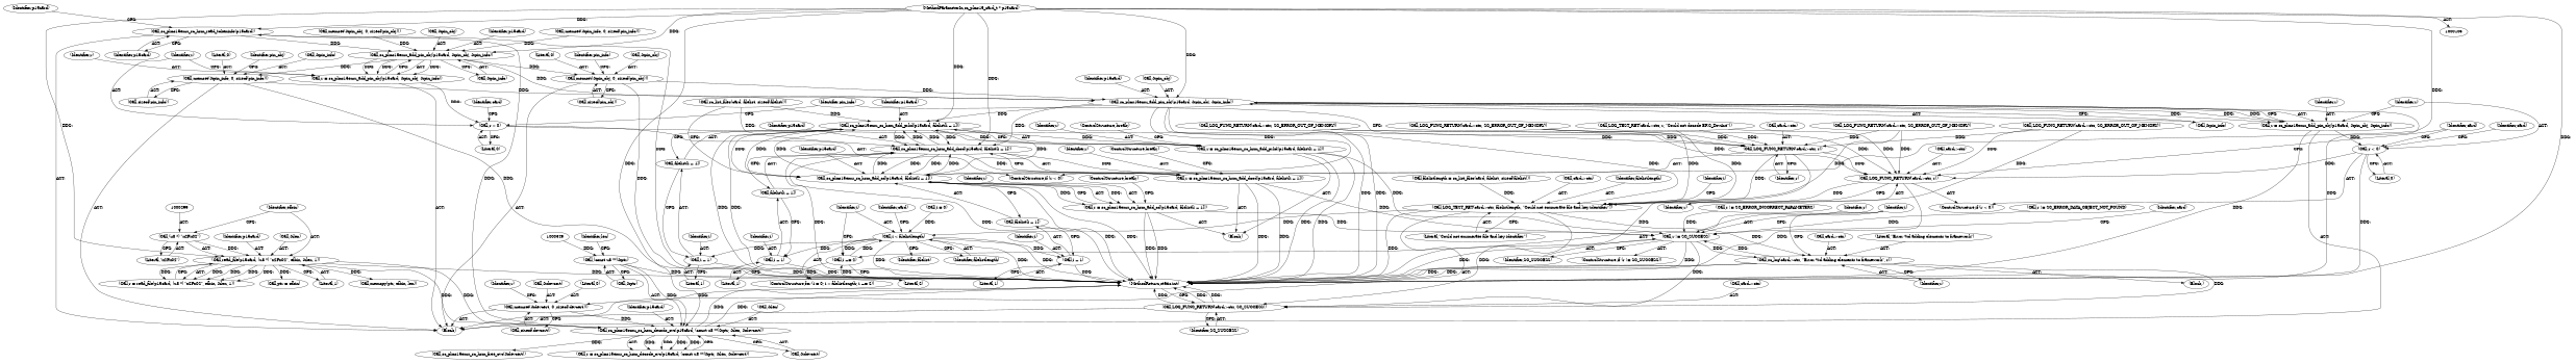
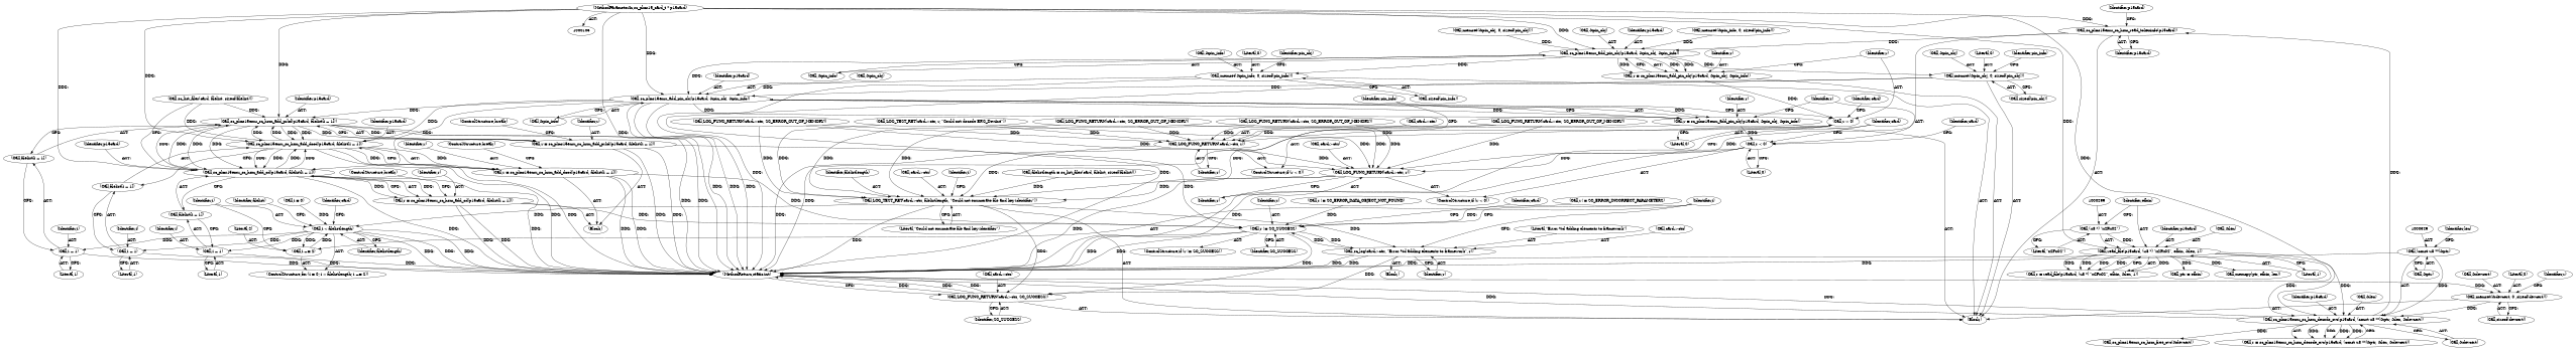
  digraph {
    n1 [label="(Call,sc_pkcs15emu_sc_hsm_read_tokeninfo(p15card))"]
    n2 [label="(Call,sc_pkcs15emu_add_pin_obj(p15card, &pin_obj, &pin_info))"]
    n3 [label="(Block,)"]
    n4 [label="(MethodReturn,static int)"]
    n5 [label="(Identifier,p15card)"]
    n6 [label="(Call,sc_pkcs15emu_add_pin_obj(p15card, &pin_obj, &pin_info))"]
    n7 [label="(Call,r = sc_pkcs15emu_add_pin_obj(p15card, &pin_obj, &pin_info))"]
    n8 [label="(Call,memset(&pin_info, 0, sizeof(pin_info)))"]
    n9 [label="(Call,memset(&pin_obj, 0, sizeof(pin_obj)))"]
    n10 [label="(Call,&pin_info)"]
    n11 [label="(Call,memset(&devcert, 0 ,sizeof(devcert)))"]
    n12 [label="(Call,LOG_FUNC_RETURN(card->ctx, SC_SUCCESS))"]
    n13 [label="(Call,sc_pkcs15emu_sc_hsm_decode_cvc(p15card, (const u8 **)&ptr, &len, &devcert))"]
    n14 [label="(Call,sc_pkcs15emu_sc_hsm_free_cvc(&devcert))"]
    n15 [label="(Call,r = sc_pkcs15emu_sc_hsm_decode_cvc(p15card, (const u8 **)&ptr, &len, &devcert))"]
    n16 [label="(Call,&devcert)"]
    n17 [label="(Call,read_file(p15card, (u8 *) \"\x2F\x02\", efbin, &len, 1))"]
    n18 [label="(Literal,1)"]
    n19 [label="(Call,r = read_file(p15card, (u8 *) \"\x2F\x02\", efbin, &len, 1))"]
    n20 [label="(Call,ptr = efbin)"]
    n21 [label="(Call,memcpy(ptr, efbin, len))"]
    n22 [label="(MethodParameterIn,sc_pkcs15_card_t * p15card)"]
    n23 [label="(Call,sc_pkcs15emu_sc_hsm_add_prkd(p15card, filelist[i + 1]))"]
    n24 [label="(Call,sc_pkcs15emu_sc_hsm_add_dcod(p15card, filelist[i + 1]))"]
    n25 [label="(Call,sc_pkcs15emu_sc_hsm_add_cd(p15card, filelist[i + 1]))"]
    1000105
    n27 [label="(Call,r = sc_pkcs15emu_add_pin_obj(p15card, &pin_obj, &pin_info))"]
    n28 [label="(Call,&pin_info)"]
    n29 [label="(Call,filelist[i + 1])"]
    n30 [label="(Call,r = sc_pkcs15emu_sc_hsm_add_prkd(p15card, filelist[i + 1]))"]
    n31 [label="(Call,filelist[i + 1])"]
    n32 [label="(Call,r = sc_pkcs15emu_sc_hsm_add_dcod(p15card, filelist[i + 1]))"]
    n33 [label="(Call,filelist[i + 1])"]
    n34 [label="(Call,r = sc_pkcs15emu_sc_hsm_add_cd(p15card, filelist[i + 1]))"]
    n35 [label="(Call,(u8 *) \"\x2F\x02\")"]
    n36 [label="(Literal,\"\x2F\x02\")"]
    n37 [label="(Call,(const u8 **)&ptr)"]
    n38 [label="(Call,&ptr)"]
    n39 [label="(Call,sizeof(devcert))"]
    n40 [label="(Call,r < 0)"]
    n41 [label="(Call,sizeof(pin_info))"]
    n42 [label="(Call,sizeof(pin_obj))"]
    n43 [label="(Call,LOG_FUNC_RETURN(card->ctx, r))"]
    n44 [label="(Literal,0)"]
    n45 [label="(ControlStructure,if (r < 0))"]
    n46 [label="(Call,LOG_FUNC_RETURN(card->ctx, r))"]
    n47 [label="(Call,LOG_TEST_RET(card->ctx, filelistlength, \"Could not enumerate file and key identifier\"))"]
    n48 [label="(Identifier,r)"]
    n49 [label="(Identifier,r)"]
    n50 [label="(ControlStructure,if (r < 0))"]
    n51 [label="(Call,i < filelistlength)"]
    n52 [label="(Call,sc_log(card->ctx, \"Error %d adding elements to framework\", r))"]
    n53 [label="(Literal,\"Could not enumerate file and key identifier\")"]
    n54 [label="(Call,i += 2)"]
    n55 [label="(Call,i + 1)"]
    n56 [label="(Call,i + 1)"]
    n57 [label="(Call,i + 1)"]
    n58 [label="(Identifier,filelistlength)"]
    n59 [label="(ControlStructure,for (i = 0; i < filelistlength; i += 2))"]
    n60 [label="(Call,r != SC_SUCCESS)"]
    n61 [label="(Block,)"]
    n62 [label="(Identifier,r)"]
    n63 [label="(Identifier,SC_SUCCESS)"]
    n64 [label="(Literal,2)"]
    n65 [label="(Literal,1)"]
    n66 [label="(Literal,1)"]
    n67 [label="(Literal,1)"]
    n68 [label="(ControlStructure,if (r != SC_SUCCESS))"]
    n69 [label="(Identifier,SC_SUCCESS)"]
    n70 [label="(Call,r < 0)"]
    n71 [label="(Literal,0)"]
    n72 [label="(Block,)"]
    n73 [label="(Call,card->ctx)"]
    n74 [label="(Call,card->ctx)"]
    n75 [label="(Identifier,p15card)"]
    n76 [label="(Identifier,r)"]
    n77 [label="(Literal,\"Error %d adding elements to framework\")"]
    n78 [label="(Identifier,r)"]
    n79 [label="(Call,r != SC_ERROR_DATA_OBJECT_NOT_FOUND)"]
    n80 [label="(Call,LOG_FUNC_RETURN(card->ctx, SC_ERROR_OUT_OF_MEMORY))"]
    n81 [label="(Identifier,p15card)"]
    n82 [label="(Identifier,p15card)"]
    n83 [label="(Identifier,r)"]
    n84 [label="(Call,LOG_TEST_RET(card->ctx, r, \"Could not decode EF.C_DevAut\"))"]
    n85 [label="(ControlStructure,break;)"]
    n86 [label="(Call,card->ctx)"]
    n87 [label="(Identifier,r)"]
    n88 [label="(Identifier,pin_info)"]
    n89 [label="(Call,&devcert)"]
    n90 [label="(Call,&pin_obj)"]
    n91 [label="(Identifier,card)"]
    n92 [label="(Identifier,p15card)"]
    n93 [label="(Call,card->ctx)"]
    n94 [label="(Identifier,pin_info)"]
    n95 [label="(Identifier,i)"]
    n96 [label="(Literal,0)"]
    n97 [label="(Call,LOG_FUNC_RETURN(card->ctx, SC_ERROR_OUT_OF_MEMORY))"]
    n98 [label="(Identifier,i)"]
    n99 [label="(Identifier,card)"]
    n100 [label="(ControlStructure,break;)"]
    n101 [label="(Identifier,card)"]
    n102 [label="(Call,&len)"]
    n103 [label="(Call,&len)"]
    n104 [label="(Call,&pin_obj)"]
    n105 [label="(Identifier,p15card)"]
    n106 [label="(Call,r != SC_ERROR_INCORRECT_PARAMETERS)"]
    n107 [label="(Identifier,i)"]
    n108 [label="(Identifier,i)"]
    n109 [label="(Identifier,p15card)"]
    n110 [label="(Identifier,i)"]
    n111 [label="(Identifier,pin_obj)"]
    n112 [label="(Call,filelistlength = sc_list_files(card, filelist, sizeof(filelist)))"]
    n113 [label="(Identifier,card)"]
    n114 [label="(Call,memset(&pin_info, 0, sizeof(pin_info)))"]
    n115 [label="(Call,&pin_info)"]
    n116 [label="(Call,memset(&pin_obj, 0, sizeof(pin_obj)))"]
    n117 [label="(Identifier,filelist)"]
    n118 [label="(Call,LOG_FUNC_RETURN(card->ctx, SC_ERROR_OUT_OF_MEMORY))"]
    n119 [label="(Call,&pin_obj)"]
    n120 [label="(Identifier,r)"]
    n121 [label="(Identifier,r)"]
    n122 [label="(Literal,0)"]
    n123 [label="(Identifier,card)"]
    n124 [label="(Call,LOG_FUNC_RETURN(card->ctx, SC_ERROR_OUT_OF_MEMORY))"]
    n125 [label="(Identifier,r)"]
    n126 [label="(Call,card->ctx)"]
    n127 [label="(Identifier,r)"]
    n128 [label="(Call,i = 0)"]
    n129 [label="(Literal,0)"]
    n130 [label="(Identifier,filelistlength)"]
    n131 [label="(Call,sc_list_files(card, filelist, sizeof(filelist)))"]
    n132 [label="(Identifier,efbin)"]
    n133 [label="(Identifier,i)"]
    n134 [label="(Identifier,p15card)"]
    n135 [label="(Identifier,r)"]
    n136 [label="(ControlStructure,break;)"]
    n137 [label="(Identifier,len)"]
    n138 [label="(Identifier,p15card)"]
    1000299
    1000349
    n1 -> n2 [label="DDG: "]
    n1 -> n3 [label="AST: "]
    n1 -> n4 [label="DDG: "]
    n1 -> n5 [label="CFG: "]
    n2 -> n6 [label="DDG: "]
    n2 -> n7 [label="AST: "]
    n2 -> n7 [label="DDG: "]
    n2 -> n7 [label="DDG: "]
    n2 -> n7 [label="DDG: "]
    n2 -> n8 [label="DDG: "]
    n2 -> n9 [label="DDG: "]
    n2 -> n10 [label="CFG: "]
    n4 -> n11 [label="DDG: "]
    n4 -> n12 [label="CFG: "]
    n5 -> n1 [label="AST: "]
    n6 -> n4 [label="DDG: "]
    n6 -> n4 [label="DDG: "]
    n6 -> n4 [label="DDG: "]
    n6 -> n23 [label="DDG: "]
    n6 -> n24 [label="DDG: "]
    n6 -> n25 [label="DDG: "]
    n6 -> n27 [label="AST: "]
    n6 -> n27 [label="DDG: "]
    n6 -> n27 [label="DDG: "]
    n6 -> n27 [label="DDG: "]
    n6 -> n28 [label="CFG: "]
    n7 -> n2 [label="CFG: "]
    n7 -> n3 [label="AST: "]
    n7 -> n40 [label="DDG: "]
    n8 -> n3 [label="AST: "]
    n8 -> n4 [label="DDG: "]
    n8 -> n6 [label="DDG: "]
    n8 -> n41 [label="CFG: "]
    n9 -> n3 [label="AST: "]
    n9 -> n4 [label="DDG: "]
    n9 -> n6 [label="DDG: "]
    n9 -> n42 [label="CFG: "]
    n10 -> n2 [label="AST: "]
    n11 -> n3 [label="AST: "]
    n11 -> n13 [label="DDG: "]
    n11 -> n39 [label="CFG: "]
    n12 -> n3 [label="AST: "]
    n12 -> n4 [label="DDG: "]
    n12 -> n4 [label="DDG: "]
    n12 -> n4 [label="DDG: "]
    n12 -> n63 [label="CFG: "]
    n13 -> n1 [label="DDG: "]
    n13 -> n4 [label="DDG: "]
    n13 -> n4 [label="DDG: "]
    n13 -> n14 [label="DDG: "]
    n13 -> n15 [label="AST: "]
    n13 -> n15 [label="DDG: "]
    n13 -> n15 [label="DDG: "]
    n13 -> n15 [label="DDG: "]
    n13 -> n15 [label="DDG: "]
    n13 -> n16 [label="CFG: "]
    n15 -> n13 [label="CFG: "]
    n16 -> n13 [label="AST: "]
    n17 -> n4 [label="DDG: "]
    n17 -> n13 [label="DDG: "]
    n17 -> n13 [label="DDG: "]
    n17 -> n18 [label="CFG: "]
    n17 -> n19 [label="AST: "]
    n17 -> n19 [label="DDG: "]
    n17 -> n19 [label="DDG: "]
    n17 -> n19 [label="DDG: "]
    n17 -> n19 [label="DDG: "]
    n17 -> n19 [label="DDG: "]
    n17 -> n20 [label="DDG: "]
    n17 -> n21 [label="DDG: "]
    n18 -> n17 [label="AST: "]
    n19 -> n17 [label="CFG: "]
    n22 -> n1 [label="DDG: "]
    n22 -> n2 [label="DDG: "]
    n22 -> n4 [label="DDG: "]
    n22 -> n6 [label="DDG: "]
    n22 -> n13 [label="DDG: "]
    n22 -> n17 [label="DDG: "]
    n22 -> n23 [label="DDG: "]
    n22 -> n24 [label="DDG: "]
    n22 -> n25 [label="DDG: "]
    n22 -> 1000105 [label="AST: "]
    n23 -> n4 [label="DDG: "]
    n23 -> n4 [label="DDG: "]
    n23 -> n24 [label="DDG: "]
    n23 -> n24 [label="DDG: "]
    n23 -> n25 [label="DDG: "]
    n23 -> n25 [label="DDG: "]
    n23 -> n29 [label="CFG: "]
    n23 -> n30 [label="AST: "]
    n23 -> n30 [label="DDG: "]
    n23 -> n30 [label="DDG: "]
    n24 -> n4 [label="DDG: "]
    n24 -> n4 [label="DDG: "]
    n24 -> n23 [label="DDG: "]
    n24 -> n23 [label="DDG: "]
    n24 -> n25 [label="DDG: "]
    n24 -> n25 [label="DDG: "]
    n24 -> n31 [label="CFG: "]
    n24 -> n32 [label="AST: "]
    n24 -> n32 [label="DDG: "]
    n24 -> n32 [label="DDG: "]
    n25 -> n4 [label="DDG: "]
    n25 -> n4 [label="DDG: "]
    n25 -> n23 [label="DDG: "]
    n25 -> n23 [label="DDG: "]
    n25 -> n24 [label="DDG: "]
    n25 -> n24 [label="DDG: "]
    n25 -> n33 [label="CFG: "]
    n25 -> n34 [label="AST: "]
    n25 -> n34 [label="DDG: "]
    n25 -> n34 [label="DDG: "]
    n27 -> n3 [label="AST: "]
    n27 -> n4 [label="DDG: "]
    n27 -> n6 [label="CFG: "]
    n27 -> n70 [label="DDG: "]
    n28 -> n6 [label="AST: "]
    n29 -> n23 [label="AST: "]
    n29 -> n55 [label="CFG: "]
    n30 -> n4 [label="DDG: "]
    n30 -> n4 [label="DDG: "]
    n30 -> n23 [label="CFG: "]
    n30 -> n60 [label="DDG: "]
    n30 -> n72 [label="AST: "]
    n31 -> n24 [label="AST: "]
    n31 -> n56 [label="CFG: "]
    n32 -> n4 [label="DDG: "]
    n32 -> n4 [label="DDG: "]
    n32 -> n24 [label="CFG: "]
    n32 -> n60 [label="DDG: "]
    n32 -> n72 [label="AST: "]
    n33 -> n25 [label="AST: "]
    n33 -> n57 [label="CFG: "]
    n34 -> n4 [label="DDG: "]
    n34 -> n4 [label="DDG: "]
    n34 -> n25 [label="CFG: "]
    n34 -> n60 [label="DDG: "]
    n34 -> n72 [label="AST: "]
    n35 -> n17 [label="AST: "]
    n35 -> n17 [label="DDG: "]
    n35 -> n36 [label="CFG: "]
    n36 -> n35 [label="AST: "]
    n37 -> n4 [label="DDG: "]
    n37 -> n13 [label="AST: "]
    n37 -> n13 [label="DDG: "]
    n37 -> n38 [label="CFG: "]
    n38 -> n37 [label="AST: "]
    n39 -> n11 [label="AST: "]
    n40 -> n43 [label="DDG: "]
    n40 -> n44 [label="CFG: "]
    n40 -> n45 [label="AST: "]
    n41 -> n8 [label="AST: "]
    n42 -> n9 [label="AST: "]
    n43 -> n4 [label="DDG: "]
    n43 -> n45 [label="AST: "]
    n43 -> n46 [label="DDG: "]
    n43 -> n47 [label="DDG: "]
    n43 -> n48 [label="CFG: "]
    n44 -> n40 [label="AST: "]
    n46 -> n4 [label="DDG: "]
    n46 -> n47 [label="DDG: "]
    n46 -> n49 [label="CFG: "]
    n46 -> n50 [label="AST: "]
    n47 -> n3 [label="AST: "]
    n47 -> n4 [label="DDG: "]
    n47 -> n12 [label="DDG: "]
    n47 -> n51 [label="DDG: "]
    n47 -> n52 [label="DDG: "]
    n47 -> n53 [label="CFG: "]
    n48 -> n43 [label="AST: "]
    n49 -> n46 [label="AST: "]
    n51 -> n4 [label="DDG: "]
    n51 -> n4 [label="DDG: "]
    n51 -> n4 [label="DDG: "]
    n51 -> n54 [label="DDG: "]
    n51 -> n55 [label="DDG: "]
    n51 -> n56 [label="DDG: "]
    n51 -> n57 [label="DDG: "]
    n51 -> n58 [label="CFG: "]
    n51 -> n59 [label="AST: "]
    n52 -> n4 [label="DDG: "]
    n52 -> n4 [label="DDG: "]
    n52 -> n12 [label="DDG: "]
    n52 -> n60 [label="DDG: "]
    n52 -> n61 [label="AST: "]
    n52 -> n62 [label="CFG: "]
    n53 -> n47 [label="AST: "]
    n54 -> n51 [label="DDG: "]
-   n54 -> n59 [label="DDG: "]
-   n54 -> n64 [label="CFG: "]
+   n54 -> n59 [label="AST: "]
    n55 -> n4 [label="DDG: "]
    n55 -> n29 [label="AST: "]
    n55 -> n65 [label="CFG: "]
    n56 -> n4 [label="DDG: "]
    n56 -> n31 [label="AST: "]
    n56 -> n66 [label="CFG: "]
    n57 -> n4 [label="DDG: "]
    n57 -> n33 [label="AST: "]
    n57 -> n67 [label="CFG: "]
    n58 -> n51 [label="AST: "]
    n60 -> n4 [label="DDG: "]
    n60 -> n4 [label="DDG: "]
    n60 -> n12 [label="DDG: "]
    n60 -> n52 [label="DDG: "]
    n60 -> n68 [label="AST: "]
    n60 -> n69 [label="CFG: "]
    n62 -> n52 [label="AST: "]
    n63 -> n12 [label="AST: "]
-   n64 -> n54 [label="DDG: "]
+   n64 -> n54 [label="AST: "]
    n65 -> n55 [label="AST: "]
    n66 -> n56 [label="AST: "]
    n67 -> n57 [label="AST: "]
    n69 -> n60 [label="AST: "]
    n70 -> n4 [label="DDG: "]
    n70 -> n46 [label="DDG: "]
    n70 -> n50 [label="AST: "]
    n70 -> n71 [label="CFG: "]
    n71 -> n70 [label="AST: "]
    n73 -> n47 [label="AST: "]
    n74 -> n12 [label="AST: "]
    n75 -> n17 [label="AST: "]
    n76 -> n32 [label="AST: "]
    n77 -> n52 [label="AST: "]
    n78 -> n11 [label="CFG: "]
    n79 -> n60 [label="DDG: "]
    n80 -> n43 [label="DDG: "]
    n80 -> n46 [label="DDG: "]
    n80 -> n47 [label="DDG: "]
    n81 -> n6 [label="AST: "]
    n82 -> n24 [label="AST: "]
    n83 -> n27 [label="AST: "]
    n84 -> n43 [label="DDG: "]
    n84 -> n46 [label="DDG: "]
    n84 -> n47 [label="DDG: "]
    n85 -> n34 [label="CFG: "]
    n86 -> n46 [label="AST: "]
    n87 -> n30 [label="AST: "]
    n88 -> n9 [label="CFG: "]
    n89 -> n11 [label="AST: "]
    n90 -> n6 [label="AST: "]
    n91 -> n51 [label="CFG: "]
    n92 -> n25 [label="AST: "]
    n93 -> n52 [label="AST: "]
    n94 -> n40 [label="CFG: "]
    n94 -> n43 [label="CFG: "]
    n95 -> n57 [label="AST: "]
    n96 -> n8 [label="AST: "]
    n97 -> n43 [label="DDG: "]
    n97 -> n46 [label="DDG: "]
    n97 -> n47 [label="DDG: "]
    n98 -> n47 [label="CFG: "]
    n99 -> n60 [label="CFG: "]
    n100 -> n32 [label="CFG: "]
    n101 -> n46 [label="CFG: "]
    n101 -> n70 [label="CFG: "]
    n102 -> n13 [label="AST: "]
    n103 -> n17 [label="AST: "]
    n104 -> n9 [label="AST: "]
    n105 -> n2 [label="AST: "]
    n106 -> n60 [label="DDG: "]
    n107 -> n52 [label="CFG: "]
    n107 -> n54 [label="AST: "]
    n107 -> n60 [label="CFG: "]
    n108 -> n55 [label="AST: "]
    n109 -> n23 [label="AST: "]
    n110 -> n56 [label="AST: "]
    n111 -> n8 [label="CFG: "]
    n112 -> n47 [label="DDG: "]
    n113 -> n70 [label="CFG: "]
    n114 -> n2 [label="DDG: "]
    n115 -> n8 [label="AST: "]
    n116 -> n2 [label="DDG: "]
-   n51 -> n117 [label="CFG: "]
+   n117 -> n51 [label="CFG: "]
    n118 -> n43 [label="DDG: "]
    n118 -> n46 [label="DDG: "]
    n118 -> n47 [label="DDG: "]
    n119 -> n2 [label="AST: "]
    n120 -> n7 [label="CFG: "]
    n120 -> n40 [label="AST: "]
    n121 -> n7 [label="AST: "]
    n122 -> n9 [label="AST: "]
    n123 -> n40 [label="CFG: "]
    n124 -> n43 [label="DDG: "]
    n124 -> n46 [label="DDG: "]
    n124 -> n47 [label="DDG: "]
    n125 -> n60 [label="AST: "]
    n126 -> n43 [label="AST: "]
    n127 -> n27 [label="CFG: "]
    n127 -> n70 [label="AST: "]
    n128 -> n51 [label="DDG: "]
    n129 -> n11 [label="AST: "]
    n130 -> n47 [label="AST: "]
    n131 -> n23 [label="DDG: "]
    n131 -> n24 [label="DDG: "]
    n131 -> n25 [label="CFG: "]
    n132 -> n17 [label="AST: "]
    n132 -> n35 [label="CFG: "]
    n133 -> n51 [label="AST: "]
    n133 -> n54 [label="CFG: "]
    n134 -> n13 [label="AST: "]
    n135 -> n34 [label="AST: "]
    n136 -> n30 [label="CFG: "]
    n137 -> n37 [label="CFG: "]
    n138 -> n1 [label="CFG: "]
    1000299 -> n35 [label="AST: "]
-   1000349 -> n37 [label="DDG: "]
+   1000349 -> n37 [label="AST: "]
  }
